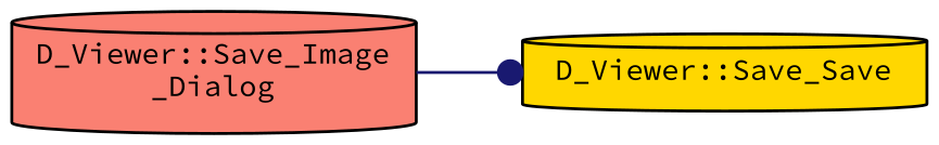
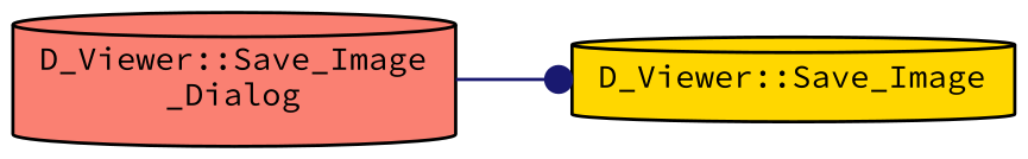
  digraph {
    rankdir=LR
    fontname="Source Code Pro"
    node [color=black fontname="Source Code Pro" fontsize=10 shape=cylinder style=filled]
    n1 [fillcolor=salmon fontcolor=black height=0.2 label="D_Viewer::Save_Image\l_Dialog" width=0.4]
-   n2 [fillcolor=gold height=0.2 label="D_Viewer::Save_Save" width=0.4]
+   n2 [fillcolor=gold height=0.2 label="D_Viewer::Save_Image" width=0.4]
    n1 -> n2 [color=midnightblue fontname="Source Code Pro" fontsize=10 labelfontname=Helvetica labelfontsize=10 style=solid arrowhead=dot]
  }
